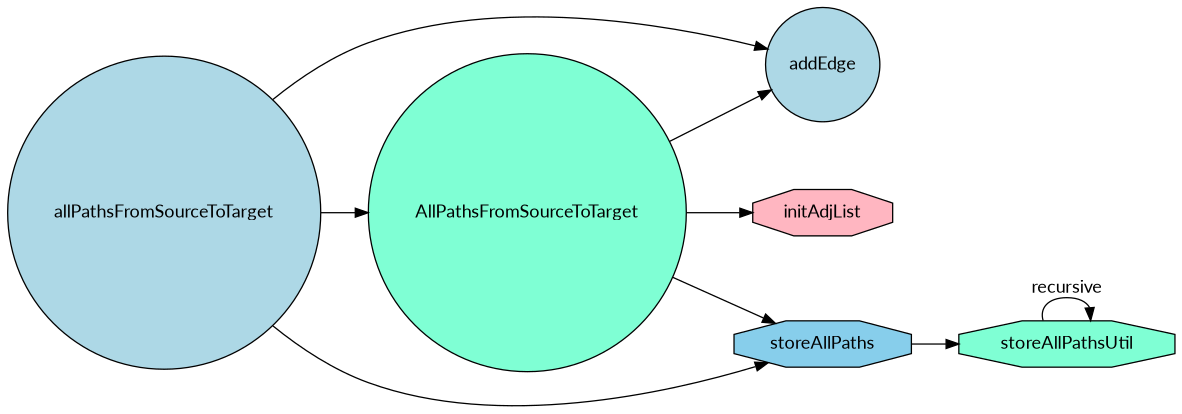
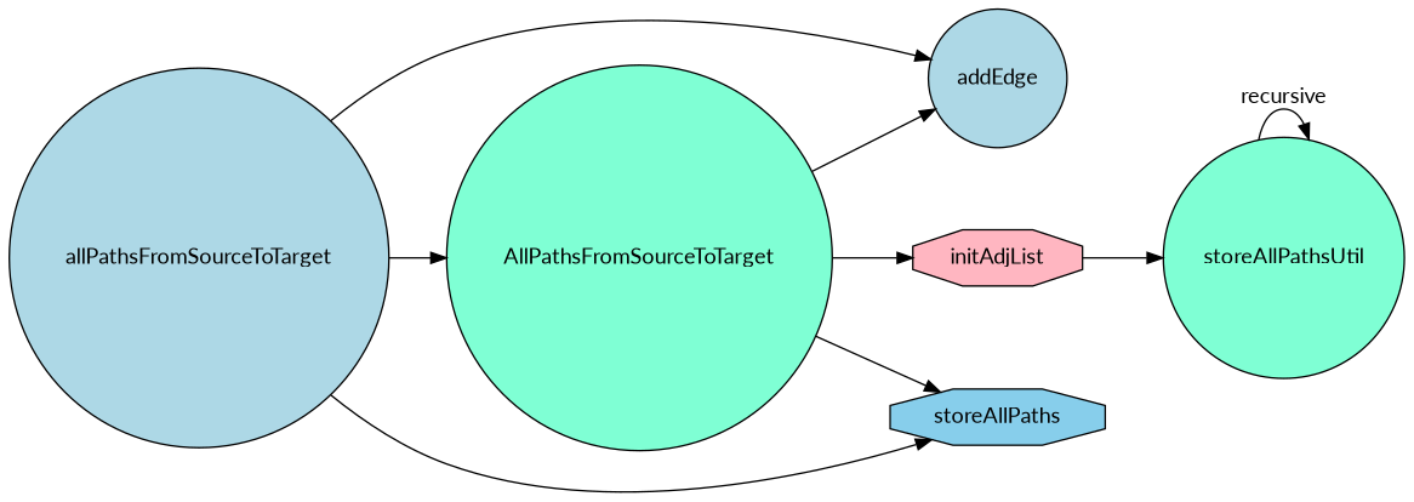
  digraph {
    fontname=Lato
    rankdir=LR
    node [fillcolor=aquamarine fontname=Lato shape=octagon style=filled]
    edge [fontname=Lato]
    initAdjList [fillcolor=lightpink]
    AllPathsFromSourceToTarget [shape=circle]
    addEdge [fillcolor=lightblue shape=circle]
    storeAllPaths [fillcolor=skyblue]
-   storeAllPathsUtil
+   storeAllPathsUtil [shape=circle]
    allPathsFromSourceToTarget [fillcolor=lightblue shape=circle]
    AllPathsFromSourceToTarget -> initAdjList
    AllPathsFromSourceToTarget -> addEdge
    AllPathsFromSourceToTarget -> storeAllPaths
-   storeAllPaths -> storeAllPathsUtil
+   initAdjList -> storeAllPathsUtil
    storeAllPathsUtil -> storeAllPathsUtil [label=recursive]
    allPathsFromSourceToTarget -> AllPathsFromSourceToTarget
    allPathsFromSourceToTarget -> addEdge
    allPathsFromSourceToTarget -> storeAllPaths
  }
